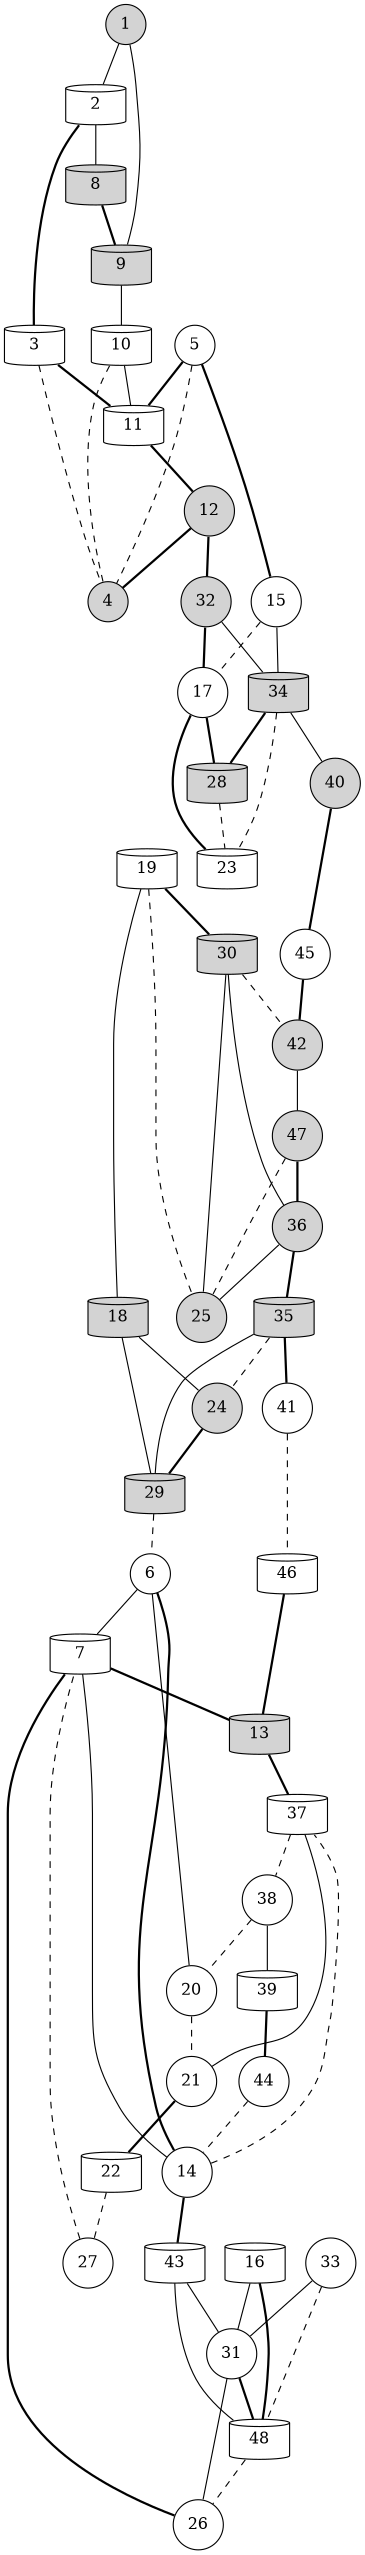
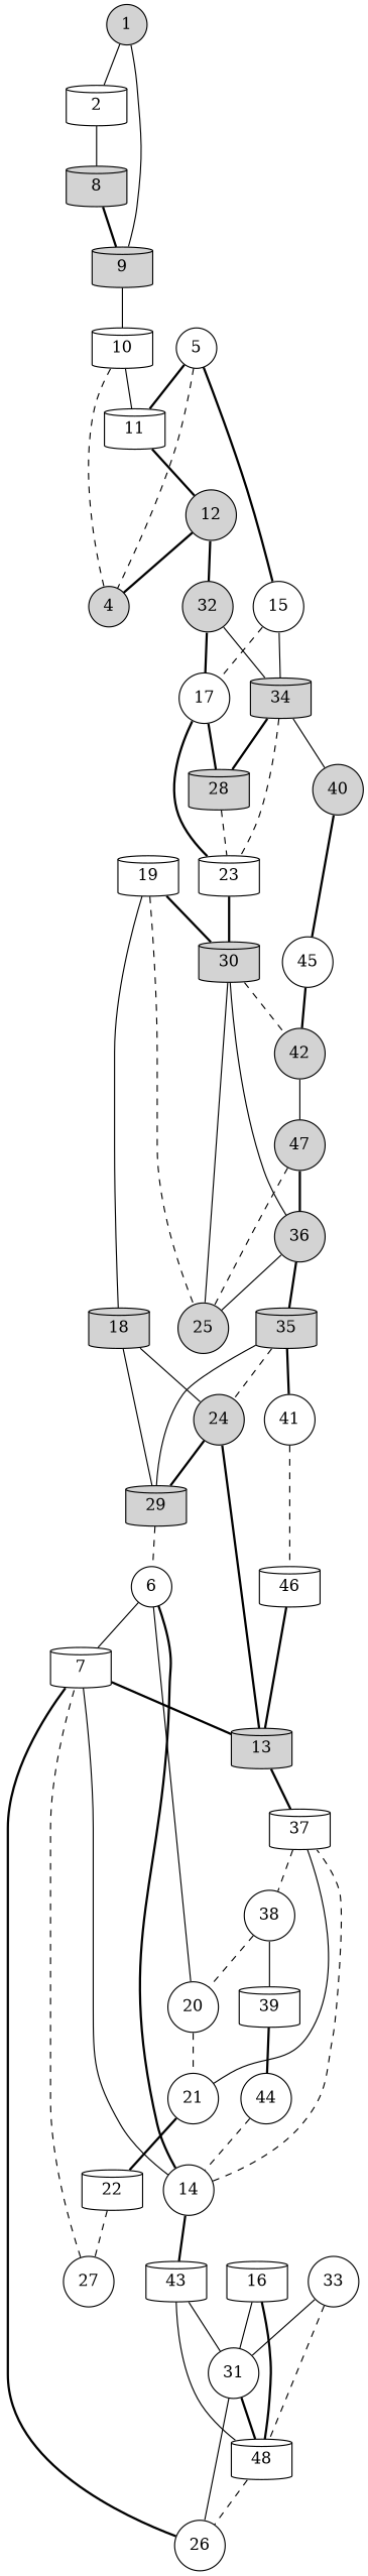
  graph {
    node [aaLength=2 fillcolor=white sequence=YAR shape=circle style=filled type=1]
    edge [distance0=10.0 frequency=1 style=bold type0=2]
    1 [aaLength=12 fillcolor=lightgrey sequence=TQDVQDFLRVAS type=0]
    2 [aaLength=22 sequence=NPRVKQIIHRVLSDLYKAIEDL shape=cylinder type=0]
-   3 [aaLength=18 sequence=TSDEYWAGVAYLNQLGAN shape=cylinder type=0]
    8 [aaLength=12 fillcolor=lightgrey sequence=TQDVQDFLRVAS shape=cylinder type=0]
    4 [aaLength=9 fillcolor=lightgrey sequence=EAGLLSPGL type=0]
    11 [aaLength=9 sequence=EAGLLSPGL shape=cylinder type=0]
    9 [aaLength=22 fillcolor=lightgrey sequence=NPRVKQIIHRVLSDLYKAIEDL shape=cylinder type=0]
    12 [aaLength=17 fillcolor=lightgrey sequence=GFDHYLDMRMDAEDAAL type=0]
    10 [aaLength=18 sequence=TSDEYWAGVAYLNQLGAN shape=cylinder type=0]
    32 [fillcolor=lightgrey sequence=VA]
    5 [aaLength=17 sequence=GFDHYLDMRMDAEDAAL type=0]
    15 [sequence=VA]
    17 [aaLength=3 sequence=ESV]
    34 [aaLength=3 fillcolor=lightgrey sequence=ESV shape=cylinder]
    23 [aaLength=3 shape=cylinder]
    28 [aaLength=3 fillcolor=lightgrey shape=cylinder]
    40 [aaLength=3 fillcolor=lightgrey]
    6 [aaLength=10 sequence=GPTQQLLNQL type=0]
    7 [aaLength=8 sequence=DPEAIKAN shape=cylinder type=0]
    20 [aaLength=7 sequence=HIHYFVS]
    13 [aaLength=10 fillcolor=lightgrey sequence=GPTQQLLNQL shape=cylinder type=0]
    14 [aaLength=8 sequence=DPEAIKAN type=0]
    26 [aaLength=5 sequence=FAEMV]
    21 [aaLength=7 sequence=LTTQINV]
    24 [aaLength=7 fillcolor=lightgrey sequence=QYRVRTI]
    37 [aaLength=7 sequence=HIHYFVS shape=cylinder]
    43 [aaLength=5 sequence=FAEMV shape=cylinder]
    31 [sequence=LK]
    22 [sequence=VV shape=cylinder]
    29 [aaLength=7 fillcolor=lightgrey sequence=QYRVRTI shape=cylinder]
    38 [aaLength=7 sequence=LTTQINV]
    48 [sequence=LK shape=cylinder]
    39 [sequence=VV shape=cylinder]
    30 [aaLength=9 fillcolor=lightgrey sequence=TLILHGTIF shape=cylinder]
    45 [aaLength=3]
    16 [sequence=LA shape=cylinder]
    42 [aaLength=9 fillcolor=lightgrey sequence=TLILHGTIF]
    18 [aaLength=5 fillcolor=lightgrey sequence=RRSII shape=cylinder]
    19 [aaLength=5 sequence=KVEIW shape=cylinder]
    25 [aaLength=9 fillcolor=lightgrey sequence=TLILHGTIF]
    47 [aaLength=9 fillcolor=lightgrey sequence=TLILHGTIF]
    27 [aaLength=3 sequence=VEH]
    36 [aaLength=5 fillcolor=lightgrey sequence=KVEIW]
    33 [sequence=LA]
    35 [aaLength=5 fillcolor=lightgrey sequence=RRSII shape=cylinder]
    41 [aaLength=7 sequence=QYRVRTI]
    46 [aaLength=7 sequence=QYRVRTI shape=cylinder]
    44 [aaLength=3 sequence=VEH]
    1 -- 2 [distance0=19.01312 style=solid]
-   2 -- 3 [distance0=2.0 type0=4]
    2 -- 8 [distance0=24.76274 style=solid type0=3]
-   3 -- 4 [distance0=20.58584 distance1=1.0 frequency=2 style=dashed type1=4]
-   3 -- 11 [distance0=20.64701 type0=3]
    8 -- 9 [distance0=22.11704 distance1=7.0 frequency=2 type1=4]
    11 -- 12 [distance0=18.85114 distance1=0.0 frequency=2 type1=5]
    9 -- 1 [distance0=20.61282 style=solid]
    9 -- 10 [distance0=2.0 style=solid type0=4]
    12 -- 4 [distance0=14.0181 type0=1]
    12 -- 32 [distance0=15.0 type0=4]
    10 -- 4 [distance0=20.57744 style=dashed]
    10 -- 11 [distance0=20.76147 distance1=1.0 frequency=2 style=solid type0=3 type1=4]
    32 -- 17 [distance0=5.0]
    32 -- 34 [distance0=5.0 distance1=3.0 frequency=2 style=solid type0=3 type1=4]
    5 -- 4 [distance0=21.22952 style=dashed type0=1]
    5 -- 11 [distance0=27.10162 type0=3]
    5 -- 15 [distance0=15.0 type0=4]
    15 -- 17 [distance0=5.0 distance1=3.0 frequency=2 style=dashed type1=4]
    15 -- 34 [distance0=5.0 style=solid type0=3]
    17 -- 23 [distance0=4.0]
    17 -- 28 [distance0=4.0 distance1=1.0 frequency=2 type0=3 type1=4]
    34 -- 23 [distance0=4.0 style=dashed]
    34 -- 28 [distance0=4.0 type0=3]
    34 -- 40 [distance0=1.0 style=solid type0=4]
+   23 -- 30 [type0=4]
    28 -- 23 [distance0=0.0 style=dashed type0=5]
    40 -- 45 [distance0=0.0 type0=5]
    6 -- 7 [distance0=67.93939 style=solid]
    6 -- 20 [distance0=8.0 style=solid type0=4]
    7 -- 13 [distance0=65.96074]
    7 -- 14 [distance0=47.23542 style=solid type0=1]
    7 -- 26 [distance0=5.0 type0=4]
    20 -- 21 [distance0=13.0 distance1=6.0 frequency=2 style=dashed type1=4]
+   13 -- 24 [distance0=72.35413 type0=3]
    13 -- 37 [distance0=8.0 type0=4]
    14 -- 6 [distance0=72.56427]
    14 -- 37 [distance0=72.63384 style=dashed type0=3]
    14 -- 43 [distance0=5.0 type0=4]
    26 -- 31 [distance0=7.0 distance1=2.0 frequency=2 style=solid type1=4]
    21 -- 22 [distance0=18.0 type0=4]
    24 -- 29 [distance0=0.0 type0=5]
    37 -- 21 [distance0=13.0 style=solid]
    37 -- 38 [distance0=13.0 distance1=6.0 frequency=2 style=dashed type0=3 type1=4]
    43 -- 31 [distance0=7.0 style=solid]
    43 -- 48 [distance0=7.0 distance1=2.0 frequency=2 style=solid type0=3 type1=4]
    31 -- 48 [distance0=0.0 type0=1]
    22 -- 27 [distance0=2.0 style=dashed type0=4]
    29 -- 6 [style=dashed type0=4]
    38 -- 20 [distance0=13.0 style=dashed]
    38 -- 39 [distance0=18.0 style=solid type0=4]
    48 -- 26 [distance0=7.0 style=dashed]
    39 -- 44 [distance0=2.0 type0=4]
    30 -- 42 [distance0=0.0 style=dashed]
    45 -- 42 [type0=4]
    16 -- 31 [distance0=19.0 style=solid]
    16 -- 48 [distance0=19.0 type0=3]
    42 -- 47 [distance0=0.0 distance1=0.0 frequency=2 style=solid type0=3 type1=5]
    18 -- 24 [distance1=5.0 frequency=2 style=solid type1=4]
    18 -- 29 [style=solid type0=3]
    19 -- 30 [distance0=19.0 type0=3]
    19 -- 18 [distance0=22.0 style=solid type0=4]
    19 -- 25 [distance0=19.0 style=dashed]
    25 -- 30 [distance0=0.0 style=solid type0=1]
    47 -- 25 [distance0=0.0 style=dashed type0=1]
    47 -- 36 [type0=4]
    27 -- 7 [distance0=1.0 style=dashed type0=4]
    36 -- 30 [distance0=19.0 style=solid type0=3]
    36 -- 25 [distance0=19.0 style=solid]
    36 -- 35 [distance0=22.0 type0=4]
    33 -- 31 [distance0=19.0 style=solid]
    33 -- 48 [distance0=19.0 style=dashed type0=3]
    35 -- 24 [style=dashed]
    35 -- 29 [style=solid type0=3]
    35 -- 41 [distance0=5.0 type0=4]
    41 -- 46 [distance0=0.0 style=dashed type0=5]
    46 -- 13 [type0=4]
    44 -- 14 [distance0=1.0 style=dashed type0=4]
  }
